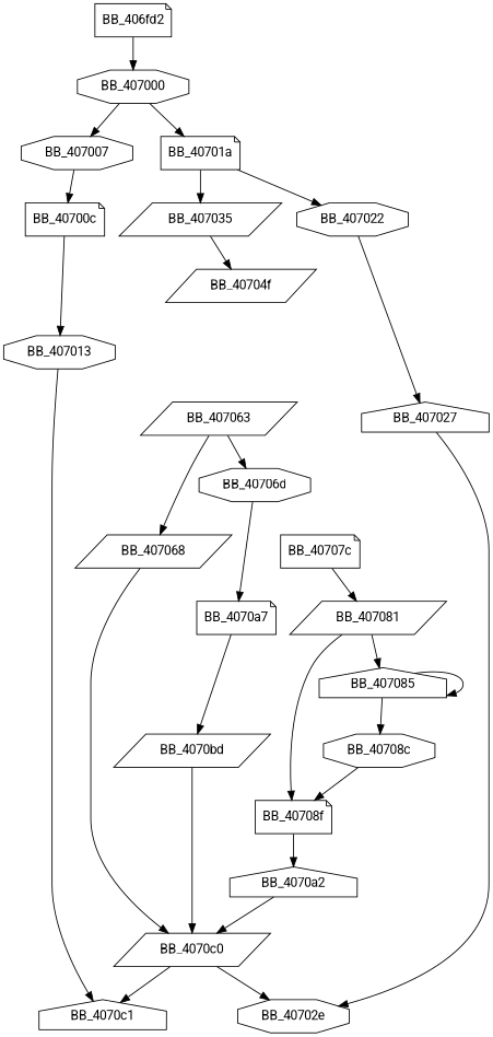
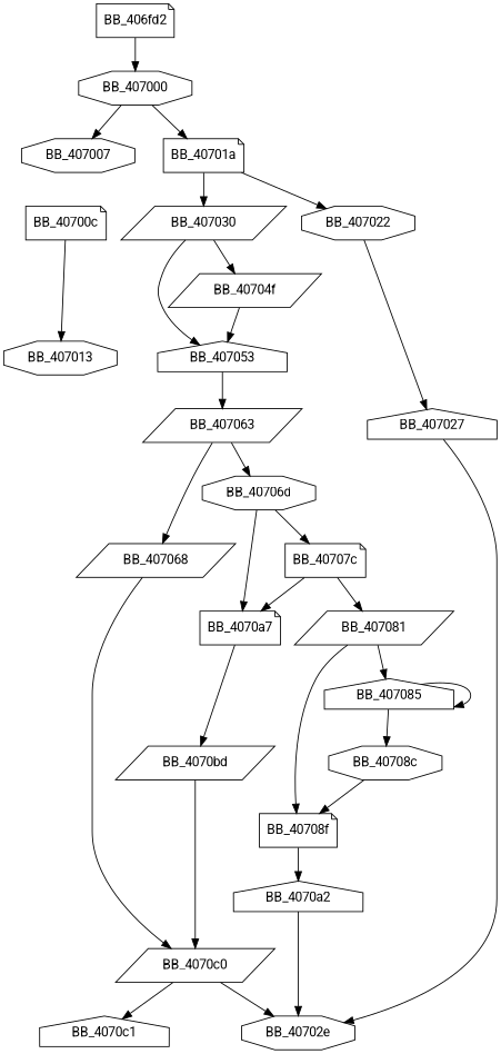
  digraph {
    fontname=Roboto
    node [fontname=Roboto shape=octagon]
    edge [fontname=Roboto]
    BB_406fd2 [shape=note]
    BB_407000
    BB_407007
    BB_40701a [shape=note]
    BB_40700c [shape=note]
    BB_407022
-   BB_407035 [shape=parallelogram]
+   BB_407035 [shape=parallelogram label=BB_407030]
    BB_407013
    BB_407027 [shape=house]
    BB_40704f [shape=parallelogram]
+   BB_407053 [shape=house]
    BB_4070c1 [shape=house]
    BB_40702e
    n14 [label=BB_407063 shape=parallelogram]
    BB_4070c0 [shape=parallelogram]
    BB_407068 [shape=parallelogram]
    BB_40706d
    BB_40707c [shape=note]
    BB_4070a7 [shape=note]
    BB_407081 [shape=parallelogram]
    BB_4070bd [shape=parallelogram]
    BB_407085 [shape=house]
    BB_40708f [shape=note]
    BB_40708c
    BB_4070a2 [shape=house]
    BB_406fd2 -> BB_407000
    BB_407000 -> BB_407007
    BB_407000 -> BB_40701a
-   BB_407007 -> BB_40700c
    BB_40701a -> BB_407022
    BB_40701a -> BB_407035
    BB_40700c -> BB_407013
    BB_407022 -> BB_407027
    BB_407035 -> BB_40704f
-   BB_407013 -> BB_4070c1
+   BB_407035 -> BB_407053
    BB_407027 -> BB_40702e
+   BB_40704f -> BB_407053
+   BB_407053 -> n14
    n14 -> BB_407068
    n14 -> BB_40706d
    BB_4070c0 -> BB_4070c1
    BB_4070c0 -> BB_40702e
    BB_407068 -> BB_4070c0
+   BB_40706d -> BB_40707c
    BB_40706d -> BB_4070a7
+   BB_40707c -> BB_4070a7
    BB_40707c -> BB_407081
    BB_4070a7 -> BB_4070bd
    BB_407081 -> BB_407085
    BB_407081 -> BB_40708f
    BB_4070bd -> BB_4070c0
    BB_407085 -> BB_407085
    BB_407085 -> BB_40708c
    BB_40708f -> BB_4070a2
    BB_40708c -> BB_40708f
-   BB_4070a2 -> BB_4070c0
+   BB_4070a2 -> BB_40702e
  }
